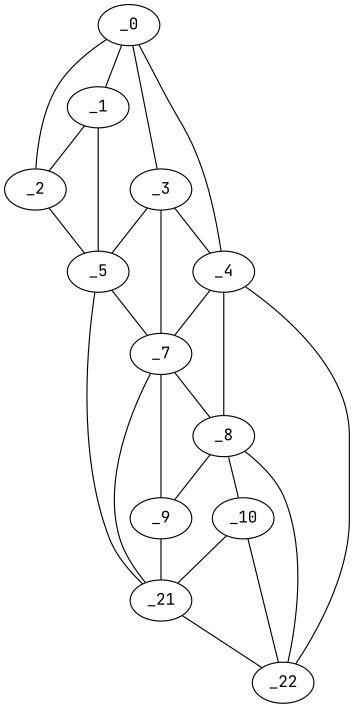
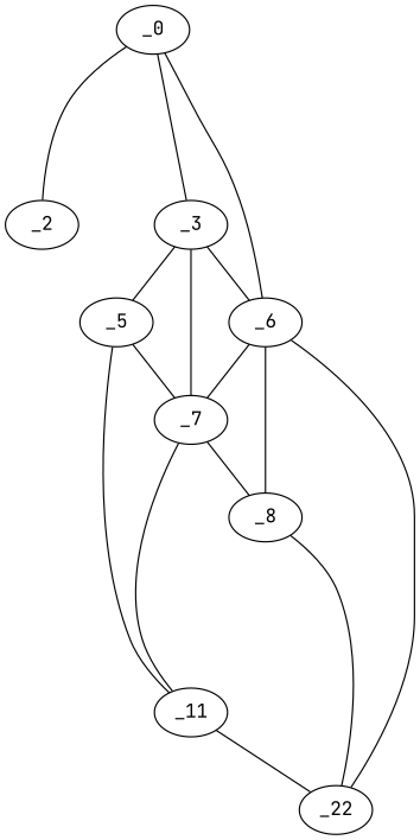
  graph {
    fontname="JetBrains Mono"
    node [fontname="JetBrains Mono" y=55]
    edge [fontname="JetBrains Mono" valence=2]
    _0 [x=4 y=68]
-   _1 [x=12 y=88]
    _2 [x=19]
    _3 [x=25 y=45]
-   _4 [x=31 y=25]
+   _4 [x=31 y=25 label=_6]
    _5 [x=106 y=84]
    _7 [x=109 y=62]
    _8 [x=112 y=40]
    n9 [label=_22 x=122 y=27]
-   _11 [x=118 y=72 label=_21]
-   _9 [x=114]
-   _10 [x=115 y=47]
-   _0 -- _1 [valence=1]
+   _11 [x=118 y=72]
    _0 -- _2
    _0 -- _3 [valence=1]
    _0 -- _4 [valence=1]
-   _1 -- _2
-   _1 -- _5 [valence=1]
-   _2 -- _5
    _3 -- _4
    _3 -- _5
    _3 -- _7
    _4 -- _7
    _4 -- _8
    _4 -- n9 [valence=1]
    _5 -- _7
    _5 -- _11 [valence=1]
    _7 -- _8
    _7 -- _11
-   _7 -- _9
    _8 -- n9 [valence=1]
-   _8 -- _9
-   _8 -- _10
    _11 -- n9 [valence=1]
-   _9 -- _11
-   _10 -- n9
-   _10 -- _11
  }
